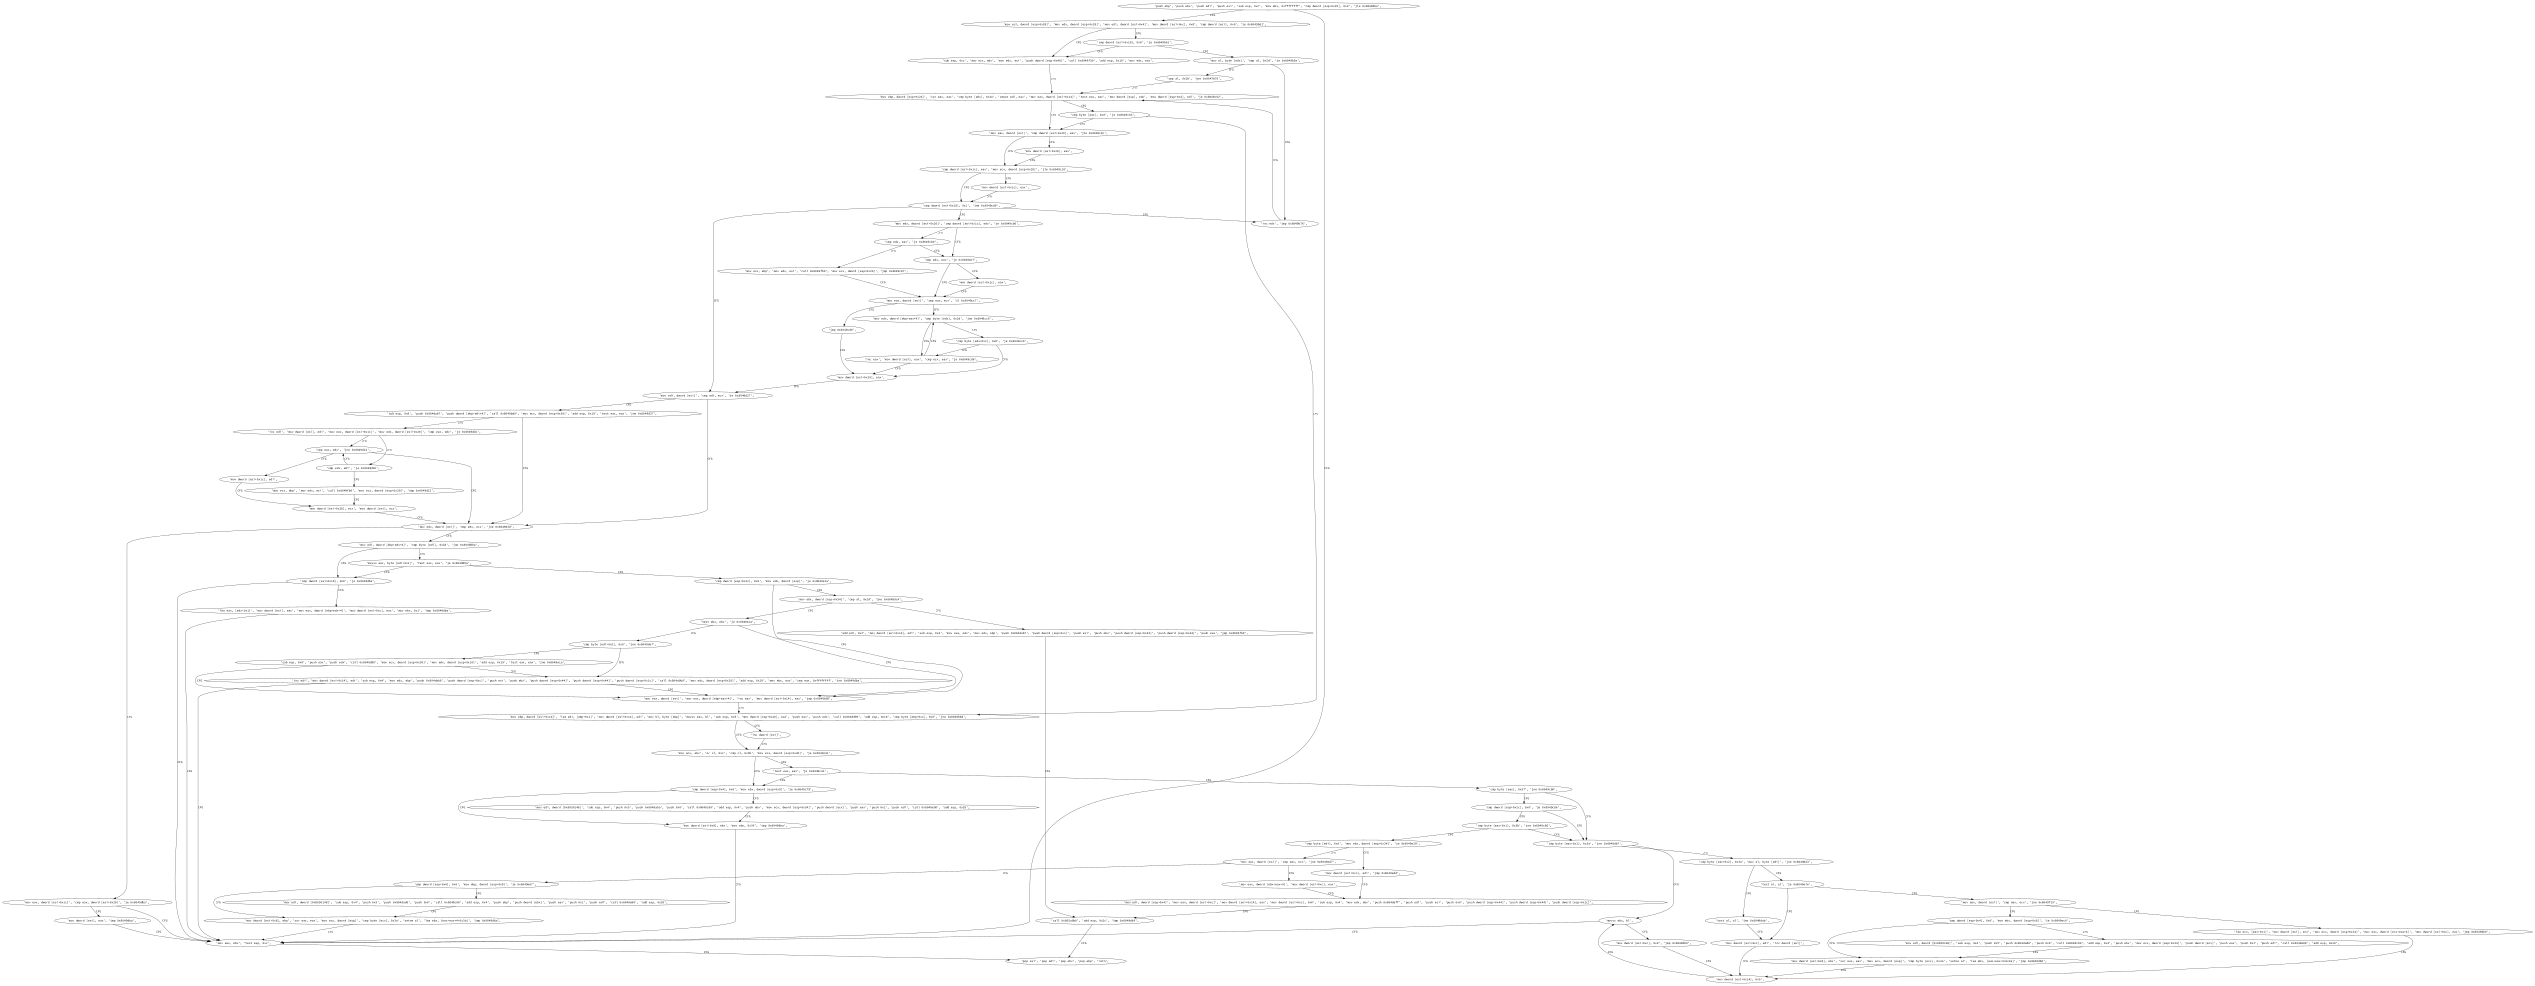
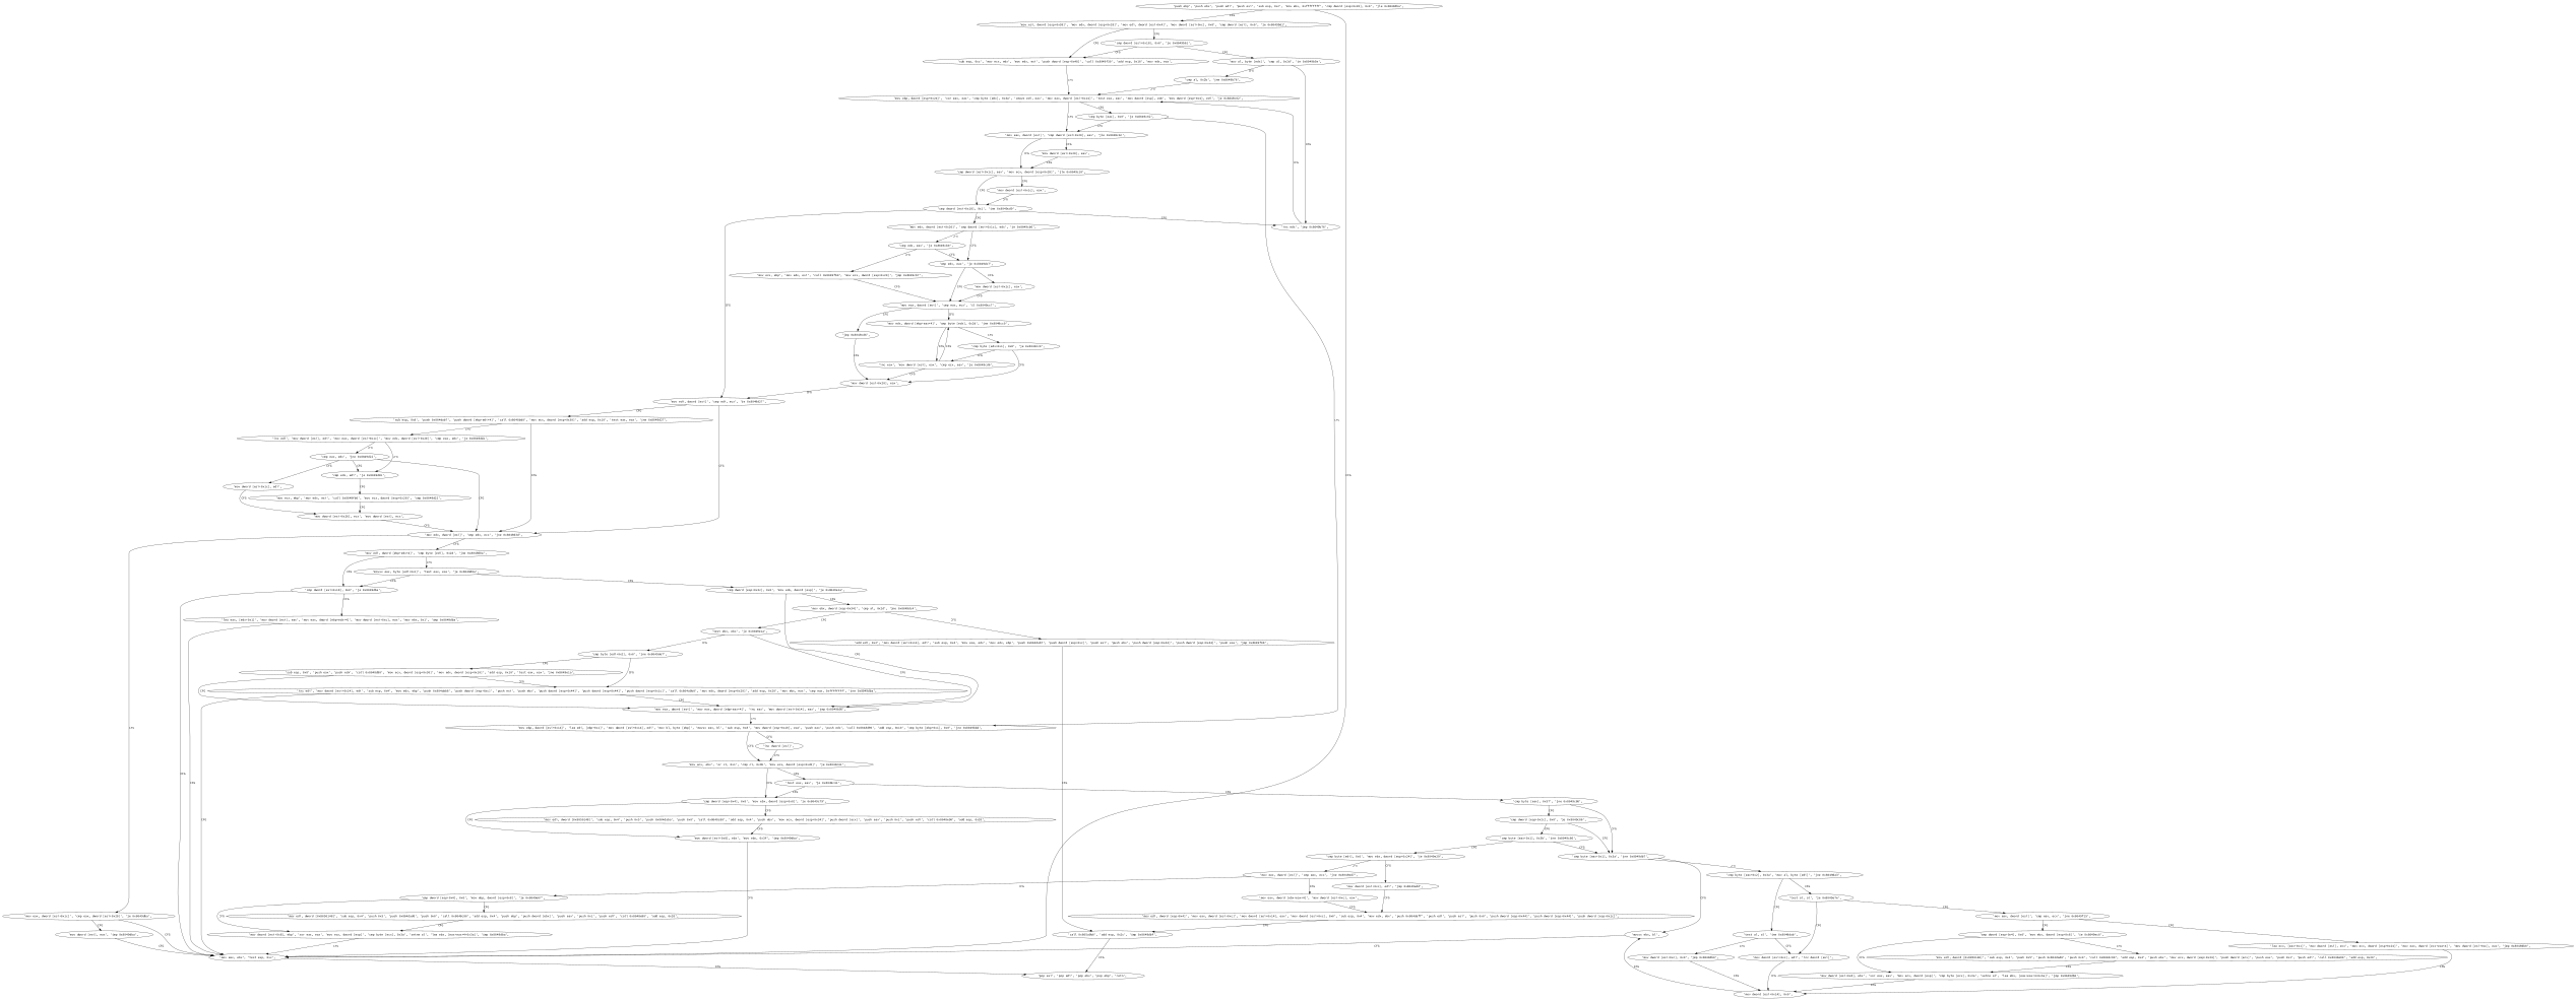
  digraph {
    fontname="Source Code Pro"
    node [fontname="Source Code Pro"]
    edge [fontname="Source Code Pro"]
    n1 [label="'push ebp', 'push ebx', 'push edi', 'push esi', 'sub esp, 0xc', 'mov ebx, 0xffffffff', 'cmp dword [esp+0x20], 0x0', 'jle 0x8049dba', "]
    n2 [label="'mov eax, ebx', 'test esp, 0xc',"]
    n3 [label="'mov esi, dword [esp+0x38]', 'mov edx, dword [esp+0x28]', 'mov edi, dword [esi+0x4]', 'mov dword [esi+0xc], 0x0', 'cmp dword [esi], 0x0', 'je 0x8049b61', "]
    n4 [label="'pop esi', 'pop edi', 'pop ebx', 'pop ebp', 'retn', "]
    n5 [label="'sub esp, 0xc', 'mov ecx, edx', 'mov edx, esi', 'push dword [esp+0x48]', 'call 0x8049f30', 'add esp, 0x10', 'mov edx, eax', "]
    n6 [label="'cmp dword [esi+0x10], 0x0', 'je 0x8049b61', "]
    n7 [label="'mov ebp, dword [esp+0x24]', 'xor eax, eax', 'cmp byte [edx], 0x3a', 'cmove edi, eax', 'mov eax, dword [esi+0x14]', 'test eax, eax', 'mov dword [esp], edx', 'mov dword [esp+0x4], edi', 'je 0x8049c02', "]
    n8 [label="'mov al, byte [edx]', 'cmp al, 0x2d', 'je 0x8049b5e', "]
    n9 [label="'mov eax, dword [esi]', 'cmp dword [esi+0x20], eax', 'jle 0x8049c0c', "]
    n10 [label="'cmp byte [eax], 0x0', 'je 0x8049c02', "]
    n11 [label="'inc edx', 'jmp 0x8049b76', "]
-   n12 [label="'cmp al, 0x2b', 'jne 0x8047b76',"]
+   n12 [label="'cmp al, 0x2b', 'jne 0x8049b76', "]
    n13 [label="'cmp dword [esi+0x1c], eax', 'mov ecx, dword [esp+0x20]', 'jle 0x8049c18', "]
    n14 [label="'mov dword [esi+0x20], eax', "]
    n15 [label="'mov ebp, dword [esi+0x14]', 'lea edi, [ebp+0x1]', 'mov dword [esi+0x14], edi', 'mov bl, byte [ebp]', 'movsx eax, bl', 'sub esp, 0x8', 'mov dword [esp+0x10], eax', 'push eax', 'push edx', 'call 0x8048d90', 'add esp, 0x10', 'cmp byte [ebp+0x1], 0x0', 'jne 0x8049bbd', "]
    n16 [label="'cmp dword [esi+0x18], 0x1', 'jne 0x8049cd9', "]
    n17 [label="'mov dword [esi+0x1c], eax', "]
    n18 [label="'mov edi, dword [esi]', 'cmp edi, ecx', 'je 0x8049d27', "]
    n19 [label="'mov edx, dword [esi+0x20]', 'cmp dword [esi+0x1c], edx', 'je 0x8049cb0', "]
    n20 [label="'mov ecx, ebx', 'or cl, 0x1', 'cmp cl, 0x3b', 'mov ecx, dword [esp+0x20]', 'je 0x8049c41', "]
    n21 [label="'inc dword [esi]', "]
    n22 [label="'cmp dword [esp+0x4], 0x0', 'mov ebx, dword [esp+0x8]', 'je 0x8049c79', "]
    n23 [label="'test eax, eax', 'je 0x8049c41', "]
    n24 [label="'mov edx, dword [esi]', 'cmp edx, ecx', 'jne 0x8049d3d', "]
    n25 [label="'sub esp, 0x8', 'push 0x804dab7', 'push dword [ebp+edi*4]', 'call 0x8048bd0', 'mov ecx, dword [esp+0x30]', 'add esp, 0x10', 'test eax, eax', 'jne 0x8049d27', "]
    n26 [label="'cmp edx, eax', 'je 0x8049cb7', "]
    n27 [label="'cmp edx, eax', 'je 0x8049cb0', "]
    n28 [label="'mov dword [esi+0x8], ebx', 'mov ebx, 0x3f', 'jmp 0x8049dba', "]
    n29 [label="'mov edi, dword [0x8050148]', 'sub esp, 0x4', 'push 0x5', 'push 0x804daba', 'push 0x0', 'call 0x8048c80', 'add esp, 0x4', 'push ebx', 'mov ecx, dword [esp+0x34]', 'push dword [ecx]', 'push eax', 'push 0x1', 'push edi', 'call 0x8048e90', 'add esp, 0x20', "]
    n30 [label="'cmp byte [eax], 0x57', 'jne 0x8049c86', "]
    n31 [label="'mov edi, dword [ebp+edx*4]', 'cmp byte [edi], 0x2d', 'jne 0x8049d8a', "]
    n32 [label="'mov eax, dword [esi+0x1c]', 'cmp eax, dword [esi+0x20]', 'je 0x8049dba', "]
    n33 [label="'inc edi', 'mov dword [esi], edi', 'mov eax, dword [esi+0x1c]', 'mov edx, dword [esi+0x20]', 'cmp eax, edx', 'je 0x8049d1b', "]
    n34 [label="'mov eax, dword [esi]', 'cmp eax, ecx', 'jl 0x8049cc7', "]
    n35 [label="'mov dword [esi+0x1c], eax', "]
    n36 [label="'mov ecx, ebp', 'mov edx, esi', 'call 0x8049fb0', 'mov ecx, dword [esp+0x20]', 'jmp 0x8049cb7', "]
    n37 [label="'cmp byte [eax+0x1], 0x3a', 'jne 0x8049db7', "]
    n38 [label="'cmp dword [esp+0x2c], 0x0', 'je 0x8049c86', "]
    n39 [label="'cmp dword [esi+0x18], 0x0', 'je 0x8049dba', "]
    n40 [label="'movsx eax, byte [edi+0x1]', 'test eax, eax', 'je 0x8049d8a', "]
    n41 [label="'mov dword [esi], eax', 'jmp 0x8049dba', "]
    n42 [label="'cmp eax, edx', 'jne 0x8049d22', "]
    n43 [label="'cmp edx, edi', 'je 0x8049d1b', "]
    n44 [label="'mov edx, dword [ebp+eax*4]', 'cmp byte [edx], 0x2d', 'jne 0x8049cc0', "]
    n45 [label="'jmp 0x8049cd6', "]
    n46 [label="'movsx ebx, bl', "]
    n47 [label="'cmp byte [eax+0x2], 0x3a', 'mov al, byte [edi]', 'jne 0x8049da3', "]
    n48 [label="'cmp byte [eax+0x1], 0x3b', 'jne 0x8049c86', "]
    n49 [label="'lea eax, [edx+0x1]', 'mov dword [esi], eax', 'mov eax, dword [ebp+edx*4]', 'mov dword [esi+0xc], eax', 'mov ebx, 0x1', 'jmp 0x8049dba', "]
    n50 [label="'cmp dword [esp+0x2c], 0x0', 'mov edx, dword [esp]', 'je 0x8049e1a', "]
    n51 [label="'mov dword [esi+0x1c], edi', "]
    n52 [label="'mov ecx, ebp', 'mov edx, esi', 'call 0x8049fb0', 'mov ecx, dword [esp+0x20]', 'jmp 0x8049d22', "]
    n53 [label="'inc eax', 'mov dword [esi], eax', 'cmp ecx, eax', 'je 0x8049cd6', "]
    n54 [label="'cmp byte [edx+0x1], 0x0', 'je 0x8049cc0', "]
    n55 [label="'mov dword [esi+0x20], eax', "]
    n56 [label="'test al, al', 'je 0x8049e7e', "]
    n57 [label="'test al, al', 'jne 0x8049dab', "]
    n58 [label="'cmp byte [edi], 0x0', 'mov ebx, dword [esp+0x24]', 'je 0x8049e29', "]
    n59 [label="'mov eax, dword [esi]', 'mov eax, dword [ebp+eax*4]', 'inc eax', 'mov dword [esi+0x14], eax', 'jmp 0x8049b95', "]
    n60 [label="'mov ebx, dword [esp+0x34]', 'cmp al, 0x2d', 'jne 0x8049dc4', "]
    n61 [label="'mov dword [esi+0x20], ecx', 'mov dword [esi], ecx', "]
    n62 [label="'mov eax, dword [esi]', 'cmp eax, ecx', 'jne 0x8049f15', "]
    n63 [label="'mov dword [esi+0xc], edi', 'inc dword [esi]', "]
    n64 [label="'mov dword [esi+0xc], 0x0', 'jmp 0x8049db0', "]
    n65 [label="'mov eax, dword [esi]', 'cmp eax, ecx', 'jne 0x8049ed7', "]
    n66 [label="'mov dword [esi+0xc], edi', 'jmp 0x8049edd', "]
    n67 [label="'test ebx, ebx', 'je 0x8049e1a', "]
    n68 [label="'add edi, 0x2', 'mov dword [esi+0x14], edi', 'sub esp, 0x4', 'mov eax, edx', 'mov edx, ebp', 'push 0x804dab7', 'push dword [esp+0xc]', 'push esi', 'push ebx', 'push dword [esp+0x44]', 'push dword [esp+0x44]', 'push eax', 'jmp 0x8049f08', "]
    n69 [label="'lea ecx, [eax+0x1]', 'mov dword [esi], ecx', 'mov ecx, dword [esp+0x24]', 'mov eax, dword [ecx+eax*4]', 'mov dword [esi+0xc], eax', 'jmp 0x8049db0', "]
    n70 [label="'cmp dword [esp+0x4], 0x0', 'mov ebx, dword [esp+0x8]', 'je 0x8049ec0', "]
    n71 [label="'mov dword [esi+0x14], 0x0', "]
    n72 [label="'mov eax, dword [ebx+eax*4]', 'mov dword [esi+0xc], eax', "]
    n73 [label="'cmp dword [esp+0x4], 0x0', 'mov ebp, dword [esp+0x8]', 'je 0x8049e67', "]
    n74 [label="'mov edi, dword [esp+0x4]', 'mov eax, dword [esi+0xc]', 'mov dword [esi+0x14], eax', 'mov dword [esi+0xc], 0x0', 'sub esp, 0x4', 'mov edx, ebx', 'push 0x804daff', 'push edi', 'push esi', 'push 0x0', 'push dword [esp+0x44]', 'push dword [esp+0x44]', 'push dword [esp+0x1c]', "]
    n75 [label="'cmp byte [edi+0x2], 0x0', 'jne 0x8049de7', "]
    n76 [label="'call 0x805a0b0', 'add esp, 0x2c', 'jmp 0x8049dbf',"]
    n77 [label="'mov dword [esi+0x8], ebx', 'xor eax, eax', 'mov ecx, dword [esp]', 'cmp byte [ecx], 0x3a', 'setne al', 'lea ebx, [eax+eax*4+0x3a]', 'jmp 0x8049db0', "]
    n78 [label="'mov edi, dword [0x8050148]', 'sub esp, 0x4', 'push 0x5', 'push 0x804dad6', 'push 0x0', 'call 0x8048c80', 'add esp, 0x4', 'push ebx', 'mov ecx, dword [esp+0x34]', 'push dword [ecx]', 'push eax', 'push 0x1', 'push edi', 'call 0x8048e90', 'add esp, 0x20', "]
    n79 [label="'mov dword [esi+0x8], ebp', 'xor eax, eax', 'mov ecx, dword [esp]', 'cmp byte [ecx], 0x3a', 'setne al', 'lea ebx, [eax+eax*4+0x3a]', 'jmp 0x8049dba', "]
    n80 [label="'mov edi, dword [0x8050148]', 'sub esp, 0x4', 'push 0x5', 'push 0x804dad6', 'push 0x0', 'call 0x8048c80', 'add esp, 0x4', 'push ebp', 'push dword [ebx]', 'push eax', 'push 0x1', 'push edi', 'call 0x8048e90', 'add esp, 0x20', "]
    n81 [label="'inc edi', 'mov dword [esi+0x14], edi', 'sub esp, 0x4', 'mov edx, ebp', 'push 0x804dab8', 'push dword [esp+0xc]', 'push esi', 'push ebx', 'push dword [esp+0x44]', 'push dword [esp+0x44]', 'push dword [esp+0x1c]', 'call 0x804a0b0', 'mov edx, dword [esp+0x20]', 'add esp, 0x20', 'mov ebx, eax', 'cmp eax, 0xffffffff', 'jne 0x8049dba', "]
    n82 [label="'sub esp, 0x8', 'push eax', 'push edx', 'call 0x8048d90', 'mov ecx, dword [esp+0x30]', 'mov edx, dword [esp+0x10]', 'add esp, 0x10', 'test eax, eax', 'jne 0x8049e1a', "]
    n1 -> n2 [label=CFG]
    n1 -> n3 [label=CFG]
    n2 -> n4 [label=CFG]
    n3 -> n5 [label=CFG]
    n3 -> n6 [label=CFG]
    n5 -> n7 [label=CFG]
    n6 -> n5 [label=CFG]
    n6 -> n8 [label=CFG]
    n7 -> n9 [label=CFG]
    n7 -> n10 [label=CFG]
    n8 -> n11 [label=CFG]
    n8 -> n12 [label=CFG]
    n9 -> n13 [label=CFG]
    n9 -> n14 [label=CFG]
    n10 -> n9 [label=CFG]
    n10 -> n15 [label=CFG]
    n11 -> n7 [label=CFG]
    n12 -> n7 [label=CFG]
    n13 -> n16 [label=CFG]
    n13 -> n17 [label=CFG]
    n14 -> n13 [label=CFG]
    n15 -> n20 [label=CFG]
    n15 -> n21 [label=CFG]
    n16 -> n11 [label=CFG]
    n16 -> n18 [label=CFG]
    n16 -> n19 [label=CFG]
    n17 -> n16 [label=CFG]
    n18 -> n24 [label=CFG]
    n18 -> n25 [label=CFG]
    n19 -> n26 [label=CFG]
    n19 -> n27 [label=CFG]
    n20 -> n22 [label=CFG]
    n20 -> n23 [label=CFG]
    n21 -> n20 [label=CFG]
    n22 -> n28 [label=CFG]
    n22 -> n29 [label=CFG]
    n23 -> n22 [label=CFG]
    n23 -> n30 [label=CFG]
    n24 -> n31 [label=CFG]
    n24 -> n32 [label=CFG]
    n25 -> n24 [label=CFG]
    n25 -> n33 [label=CFG]
    n26 -> n34 [label=CFG]
    n26 -> n35 [label=CFG]
    n27 -> n26 [label=CFG]
    n27 -> n36 [label=CFG]
    n28 -> n2 [label=CFG]
    n29 -> n28 [label=CFG]
    n30 -> n37 [label=CFG]
    n30 -> n38 [label=CFG]
    n31 -> n39 [label=CFG]
    n31 -> n40 [label=CFG]
    n32 -> n2 [label=CFG]
    n32 -> n41 [label=CFG]
    n33 -> n42 [label=CFG]
    n33 -> n43 [label=CFG]
    n34 -> n44 [label=CFG]
    n34 -> n45 [label=CFG]
    n35 -> n34 [label=CFG]
    n36 -> n34 [label=CFG]
    n37 -> n46 [label=CFG]
    n37 -> n47 [label=CFG]
    n38 -> n37 [label=CFG]
    n38 -> n48 [label=CFG]
    n39 -> n2 [label=CFG]
    n39 -> n49 [label=CFG]
    n40 -> n39 [label=CFG]
    n40 -> n50 [label=CFG]
    n41 -> n2 [label=CFG]
    n42 -> n24 [label=CFG]
    n42 -> n51 [label=CFG]
-   n43 -> n42 [label=CFG]
+   n42 -> n43 [label=CFG]
    n43 -> n52 [label=CFG]
    n44 -> n53 [label=CFG]
    n44 -> n54 [label=CFG]
    n45 -> n55 [label=CFG]
    n46 -> n2 [label=CFG]
    n47 -> n56 [label=CFG]
    n47 -> n57 [label=CFG]
    n48 -> n37 [label=CFG]
    n48 -> n58 [label=CFG]
    n49 -> n2 [label=CFG]
    n50 -> n59 [label=CFG]
    n50 -> n60 [label=CFG]
    n51 -> n61 [label=CFG]
    n52 -> n61 [label=CFG]
    n53 -> n44 [label=CFG]
    n53 -> n55 [label=CFG]
    n54 -> n53 [label=CFG]
    n54 -> n55 [label=CFG]
    n55 -> n18 [label=CFG]
    n56 -> n62 [label=CFG]
    n56 -> n63 [label=CFG]
    n57 -> n63 [label=CFG]
-   n46 -> n64 [label=CFG]
+   n57 -> n64 [label=CFG]
    n58 -> n65 [label=CFG]
    n58 -> n66 [label=CFG]
    n59 -> n15 [label=CFG]
    n60 -> n67 [label=CFG]
    n60 -> n68 [label=CFG]
    n61 -> n24 [label=CFG]
    n62 -> n69 [label=CFG]
    n62 -> n70 [label=CFG]
    n63 -> n71 [label=CFG]
    n64 -> n71 [label=CFG]
    n65 -> n72 [label=CFG]
    n65 -> n73 [label=CFG]
    n66 -> n74 [label=CFG]
    n67 -> n59 [label=CFG]
    n67 -> n75 [label=CFG]
    n68 -> n76 [label=CFG]
    n69 -> n71 [label=CFG]
    n70 -> n77 [label=CFG]
    n70 -> n78 [label=CFG]
    n71 -> n46 [label=CFG]
    n72 -> n74 [label=CFG]
    n73 -> n79 [label=CFG]
    n73 -> n80 [label=CFG]
    n74 -> n76 [label=CFG]
    n75 -> n81 [label=CFG]
    n75 -> n82 [label=CFG]
    n76 -> n4 [label=CFG]
    n77 -> n71 [label=CFG]
    n78 -> n77 [label=CFG]
    n79 -> n2 [label=CFG]
    n80 -> n79 [label=CFG]
    n81 -> n2 [label=CFG]
    n81 -> n59 [label=CFG]
    n82 -> n59 [label=CFG]
    n82 -> n81 [label=CFG]
  }
